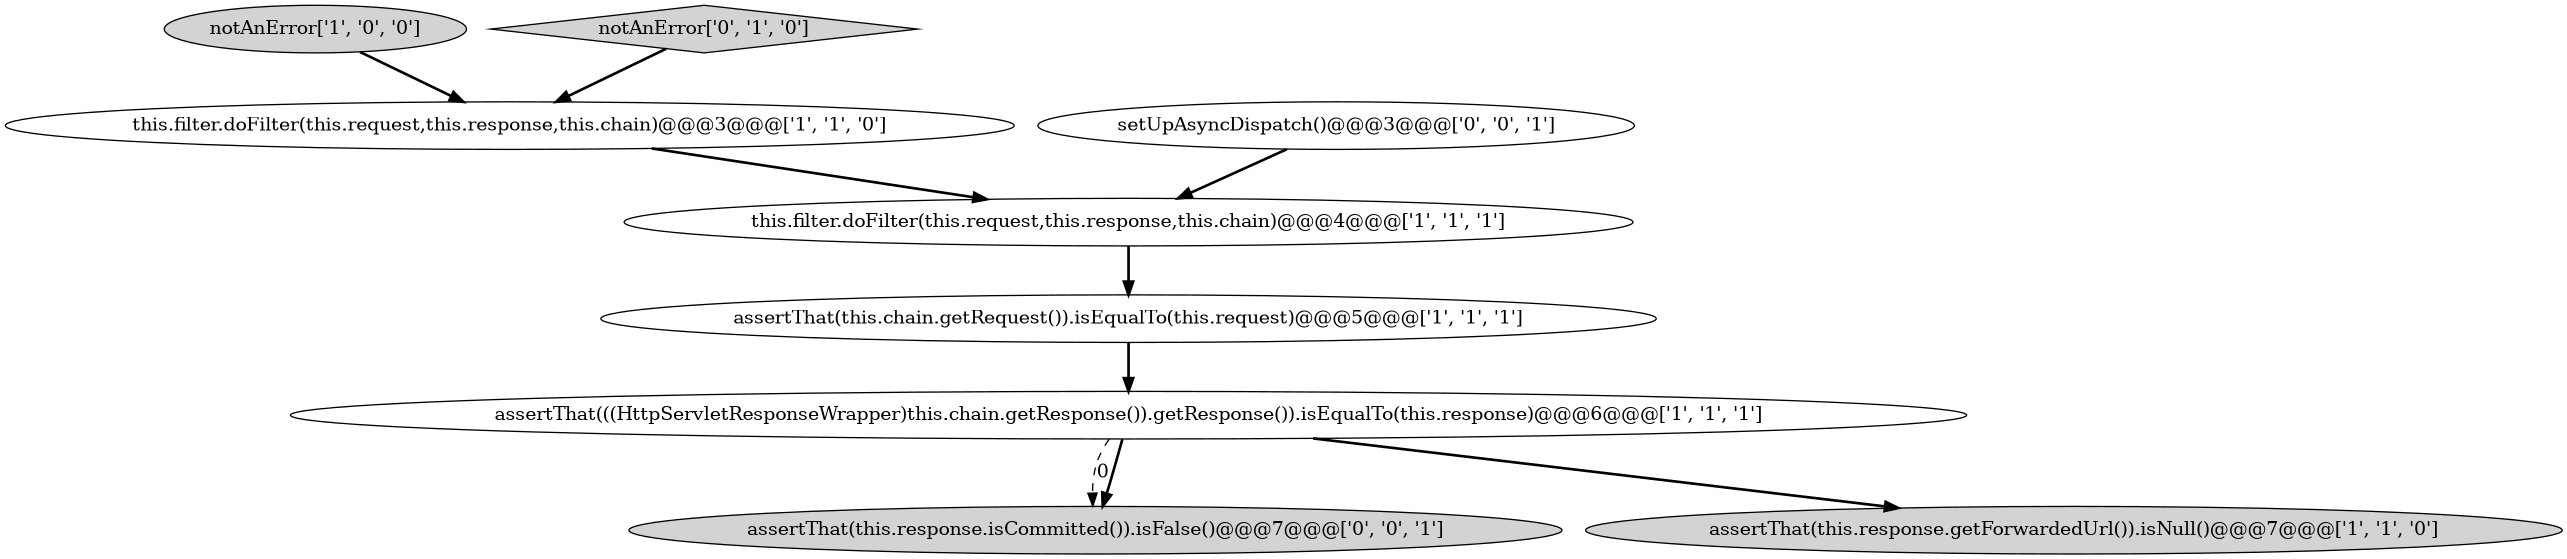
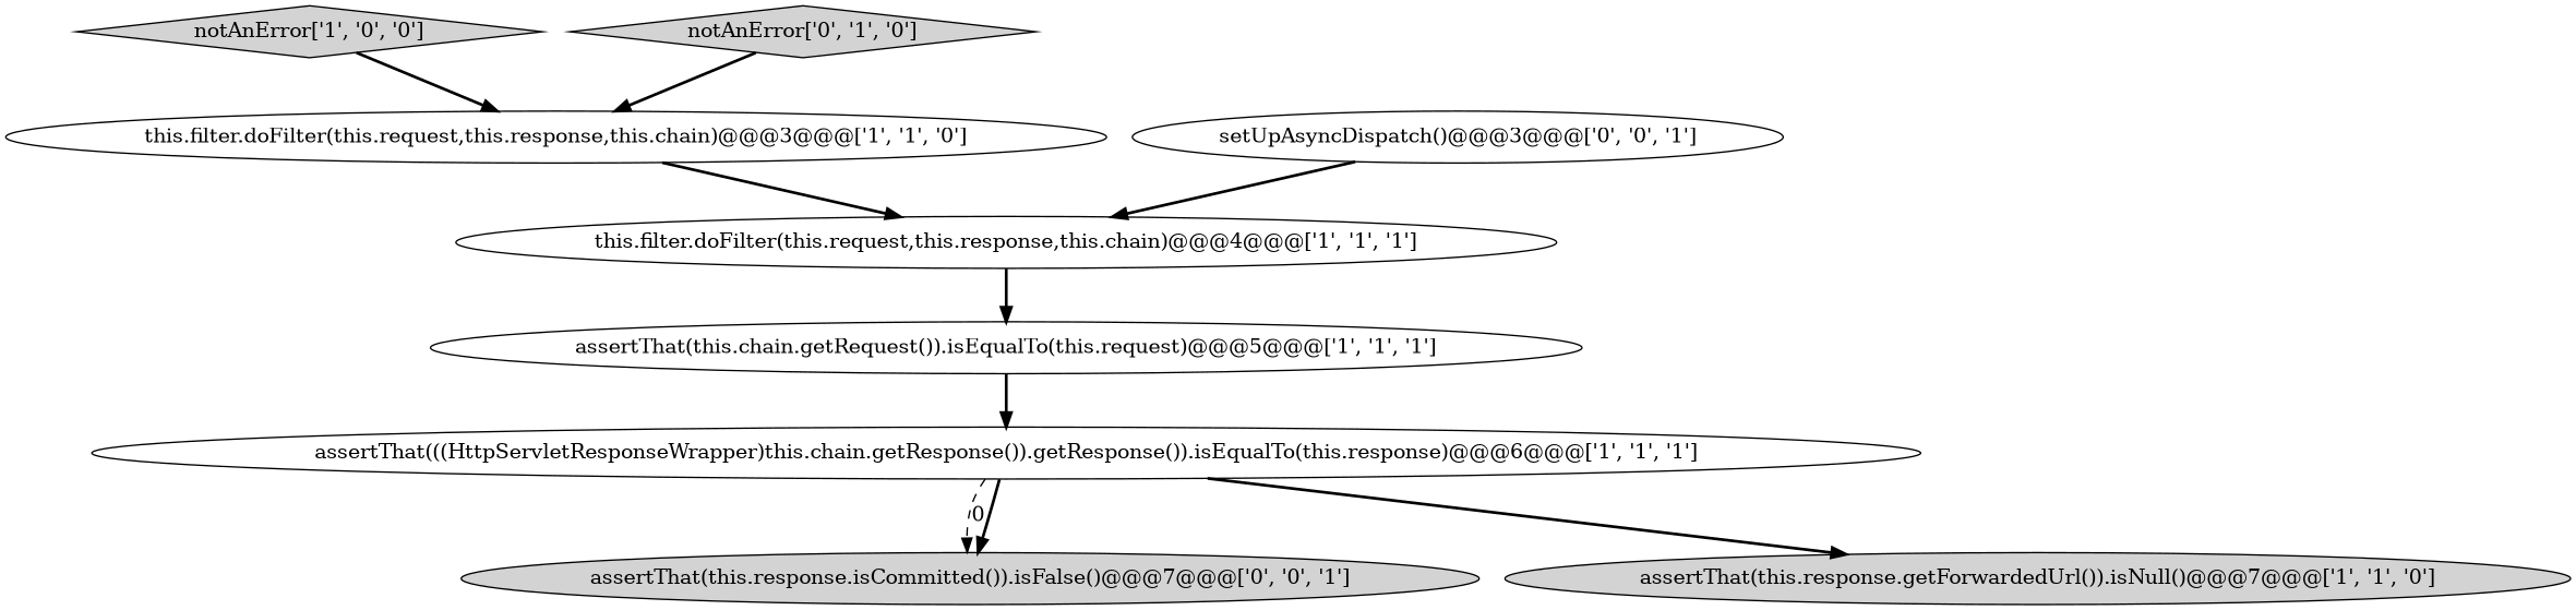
  digraph {
    node [fillcolor=white shape=ellipse style=filled]
    edge [style=bold]
    n1 [fillcolor=lightgray label="assertThat(this.response.isCommitted()).isFalse()@@@7@@@['0', '0', '1']"]
    n2 [label="this.filter.doFilter(this.request,this.response,this.chain)@@@3@@@['1', '1', '0']"]
    n3 [label="this.filter.doFilter(this.request,this.response,this.chain)@@@4@@@['1', '1', '1']"]
    n4 [label="assertThat(this.chain.getRequest()).isEqualTo(this.request)@@@5@@@['1', '1', '1']"]
-   n5 [fillcolor=lightgray label="notAnError['1', '0', '0']"]
+   n5 [fillcolor=lightgray label="notAnError['1', '0', '0']" shape=diamond]
    n6 [fillcolor=lightgray label="notAnError['0', '1', '0']" shape=diamond]
    n7 [label="assertThat(((HttpServletResponseWrapper)this.chain.getResponse()).getResponse()).isEqualTo(this.response)@@@6@@@['1', '1', '1']"]
    n8 [fillcolor=lightgray label="assertThat(this.response.getForwardedUrl()).isNull()@@@7@@@['1', '1', '0']"]
    n9 [label="setUpAsyncDispatch()@@@3@@@['0', '0', '1']"]
    n2 -> n3
    n3 -> n4
    n4 -> n7
    n5 -> n2
    n6 -> n2
    n7 -> n1 [label=0 style=dashed]
    n7 -> n1
    n7 -> n8
    n9 -> n3
  }
